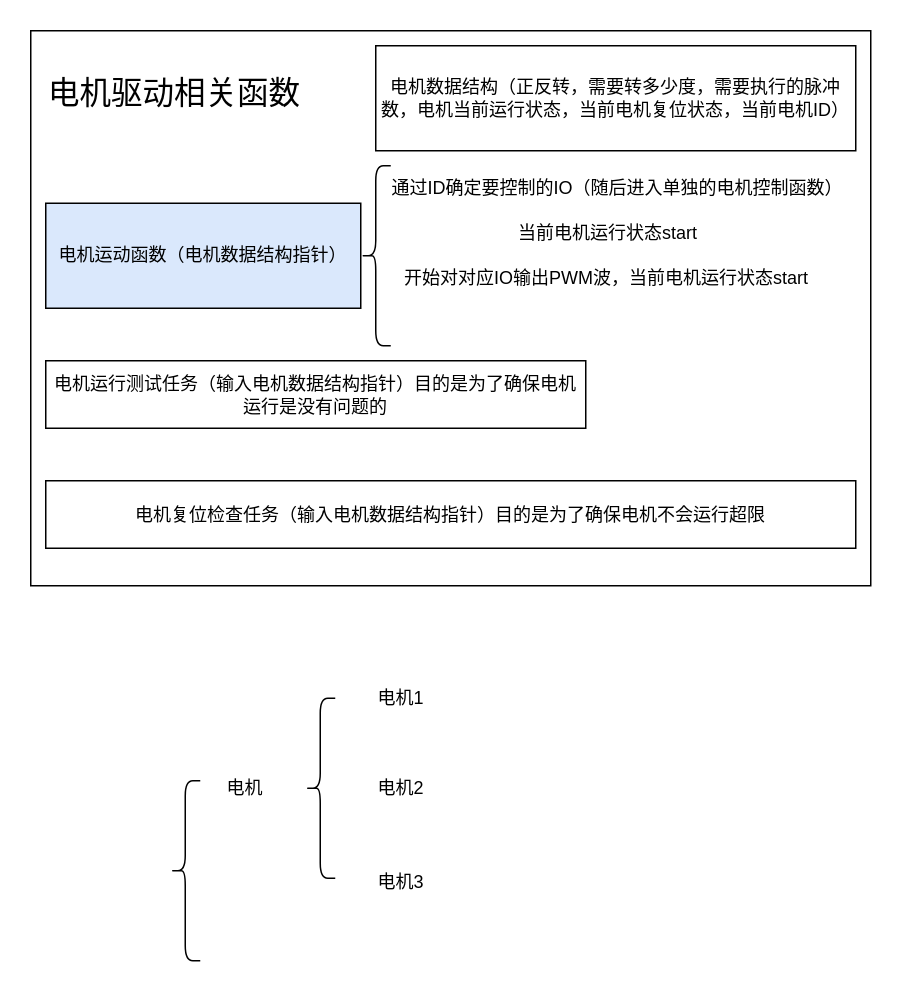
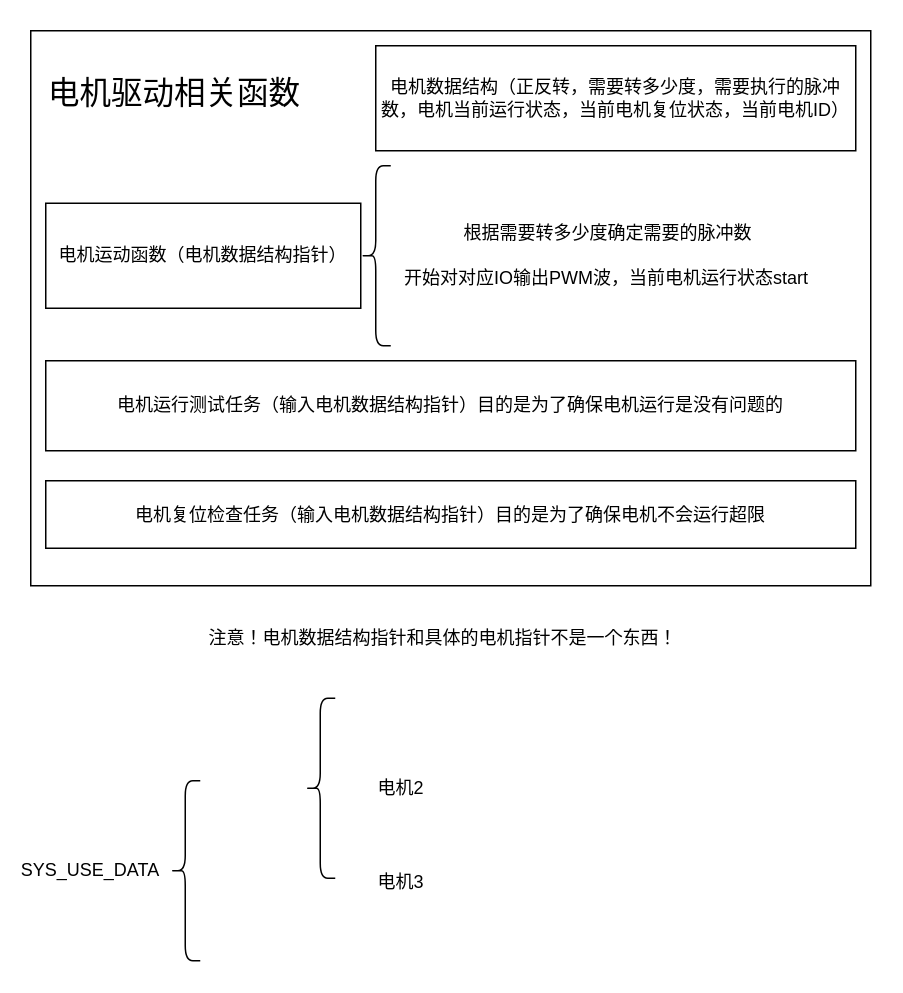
  <mxCell id="0" />
  <mxCell id="1" parent="0" />
  <mxCell id="2" value="" style="rounded=0;whiteSpace=wrap;html=1;" vertex="1" parent="1"><mxGeometry x="20" y="20" width="560" height="370" as="geometry" /></mxCell>
- <mxCell id="3" value="电机运动函数（电机数据结构指针）" style="rounded=0;whiteSpace=wrap;html=1;fillColor=#dae8fc;" vertex="1" parent="1"><mxGeometry x="30" y="135" width="210" height="70" as="geometry" /></mxCell>
+ <mxCell id="3" value="电机运动函数（电机数据结构指针）" style="rounded=0;whiteSpace=wrap;html=1;" vertex="1" parent="1"><mxGeometry x="30" y="135" width="210" height="70" as="geometry" /></mxCell>
  <mxCell id="4" value="电机数据结构（正反转，需要转多少度，需要执行的脉冲数，电机当前运行状态，当前电机复位状态，当前电机ID）" style="rounded=0;whiteSpace=wrap;html=1;" vertex="1" parent="1"><mxGeometry x="250" y="30" width="320" height="70" as="geometry" /></mxCell>
  <mxCell id="5" value="&lt;h1 style=&quot;margin-top: 0px;&quot;&gt;&lt;span style=&quot;font-weight: 400; text-align: center;&quot;&gt;&lt;font style=&quot;font-size: 21px;&quot;&gt;电机驱动相关函数&lt;/font&gt;&lt;/span&gt;&lt;/h1&gt;" style="text;html=1;whiteSpace=wrap;overflow=hidden;rounded=0;" vertex="1" parent="1"><mxGeometry x="30" y="40" width="180" height="120" as="geometry" /></mxCell>
- <mxCell id="6" value="电机运行测试任务（输入电机数据结构指针）目的是为了确保电机运行是没有问题的" style="rounded=0;whiteSpace=wrap;html=1;" vertex="1" parent="1"><mxGeometry x="30" y="240" width="360" height="45" as="geometry" /></mxCell>
+ <mxCell id="6" value="电机运行测试任务（输入电机数据结构指针）目的是为了确保电机运行是没有问题的" style="rounded=0;whiteSpace=wrap;html=1;" vertex="1" parent="1"><mxGeometry x="30" y="240" width="540" height="60" as="geometry" /></mxCell>
  <mxCell id="7" value="电机复位检查任务（输入电机数据结构指针）目的是为了确保电机不会运行超限" style="rounded=0;whiteSpace=wrap;html=1;" vertex="1" parent="1"><mxGeometry x="30" y="320" width="540" height="45" as="geometry" /></mxCell>
  <mxCell id="8" value="" style="shape=curlyBracket;whiteSpace=wrap;html=1;rounded=1;labelPosition=left;verticalLabelPosition=middle;align=right;verticalAlign=middle;" vertex="1" parent="1"><mxGeometry x="240" y="110" width="20" height="120" as="geometry" /></mxCell>
- <mxCell id="9" value="通过ID确定要控制的IO（随后进入单独的电机控制函数）" style="text;html=1;align=center;verticalAlign=middle;whiteSpace=wrap;rounded=0;" vertex="1" parent="1"><mxGeometry x="260" y="110" width="300" height="30" as="geometry" /></mxCell>
- <mxCell id="10" value="当前电机运行状态start" style="text;html=1;align=center;verticalAlign=middle;whiteSpace=wrap;rounded=0;" vertex="1" parent="1"><mxGeometry x="260" y="140" width="290" height="30" as="geometry" /></mxCell>
+ <mxCell id="10" value="根据需要转多少度确定需要的脉冲数" style="text;html=1;align=center;verticalAlign=middle;whiteSpace=wrap;rounded=0;" vertex="1" parent="1"><mxGeometry x="260" y="140" width="290" height="30" as="geometry" /></mxCell>
  <mxCell id="11" value="开始对对应IO输出PWM波，当前电机运行状态start" style="text;html=1;align=center;verticalAlign=middle;whiteSpace=wrap;rounded=0;" vertex="1" parent="1"><mxGeometry x="259" y="170" width="290" height="30" as="geometry" /></mxCell>
  <mxCell id="12" value="" style="shape=curlyBracket;whiteSpace=wrap;html=1;rounded=1;labelPosition=left;verticalLabelPosition=middle;align=right;verticalAlign=middle;" vertex="1" parent="1"><mxGeometry x="113" y="520" width="20" height="120" as="geometry" /></mxCell>
- <mxCell id="13" value="电机" style="text;html=1;align=center;verticalAlign=middle;whiteSpace=wrap;rounded=0;" vertex="1" parent="1"><mxGeometry x="133" y="510" width="60" height="30" as="geometry" /></mxCell>
  <mxCell id="14" value="" style="shape=curlyBracket;whiteSpace=wrap;html=1;rounded=1;labelPosition=left;verticalLabelPosition=middle;align=right;verticalAlign=middle;" vertex="1" parent="1"><mxGeometry x="203" y="465" width="20" height="120" as="geometry" /></mxCell>
- <mxCell id="15" value="电机1" style="text;html=1;align=center;verticalAlign=middle;whiteSpace=wrap;rounded=0;" vertex="1" parent="1"><mxGeometry x="237" y="450" width="60" height="30" as="geometry" /></mxCell>
  <mxCell id="16" value="电机2" style="text;html=1;align=center;verticalAlign=middle;whiteSpace=wrap;rounded=0;" vertex="1" parent="1"><mxGeometry x="237" y="510" width="60" height="30" as="geometry" /></mxCell>
  <mxCell id="17" value="电机3" style="text;html=1;align=center;verticalAlign=middle;whiteSpace=wrap;rounded=0;" vertex="1" parent="1"><mxGeometry x="237" y="572.5" width="60" height="30" as="geometry" /></mxCell>
+ <mxCell id="18" value="SYS_USE_DATA" style="text;html=1;align=center;verticalAlign=middle;whiteSpace=wrap;rounded=0;" vertex="1" parent="1"><mxGeometry x="30" y="565" width="60" height="30" as="geometry" /></mxCell>
+ <mxCell id="19" value="注意！电机数据结构指针和具体的电机指针不是一个东西！" style="text;html=1;align=center;verticalAlign=middle;whiteSpace=wrap;rounded=0;" vertex="1" parent="1"><mxGeometry x="20" y="410" width="550" height="30" as="geometry" /></mxCell>
